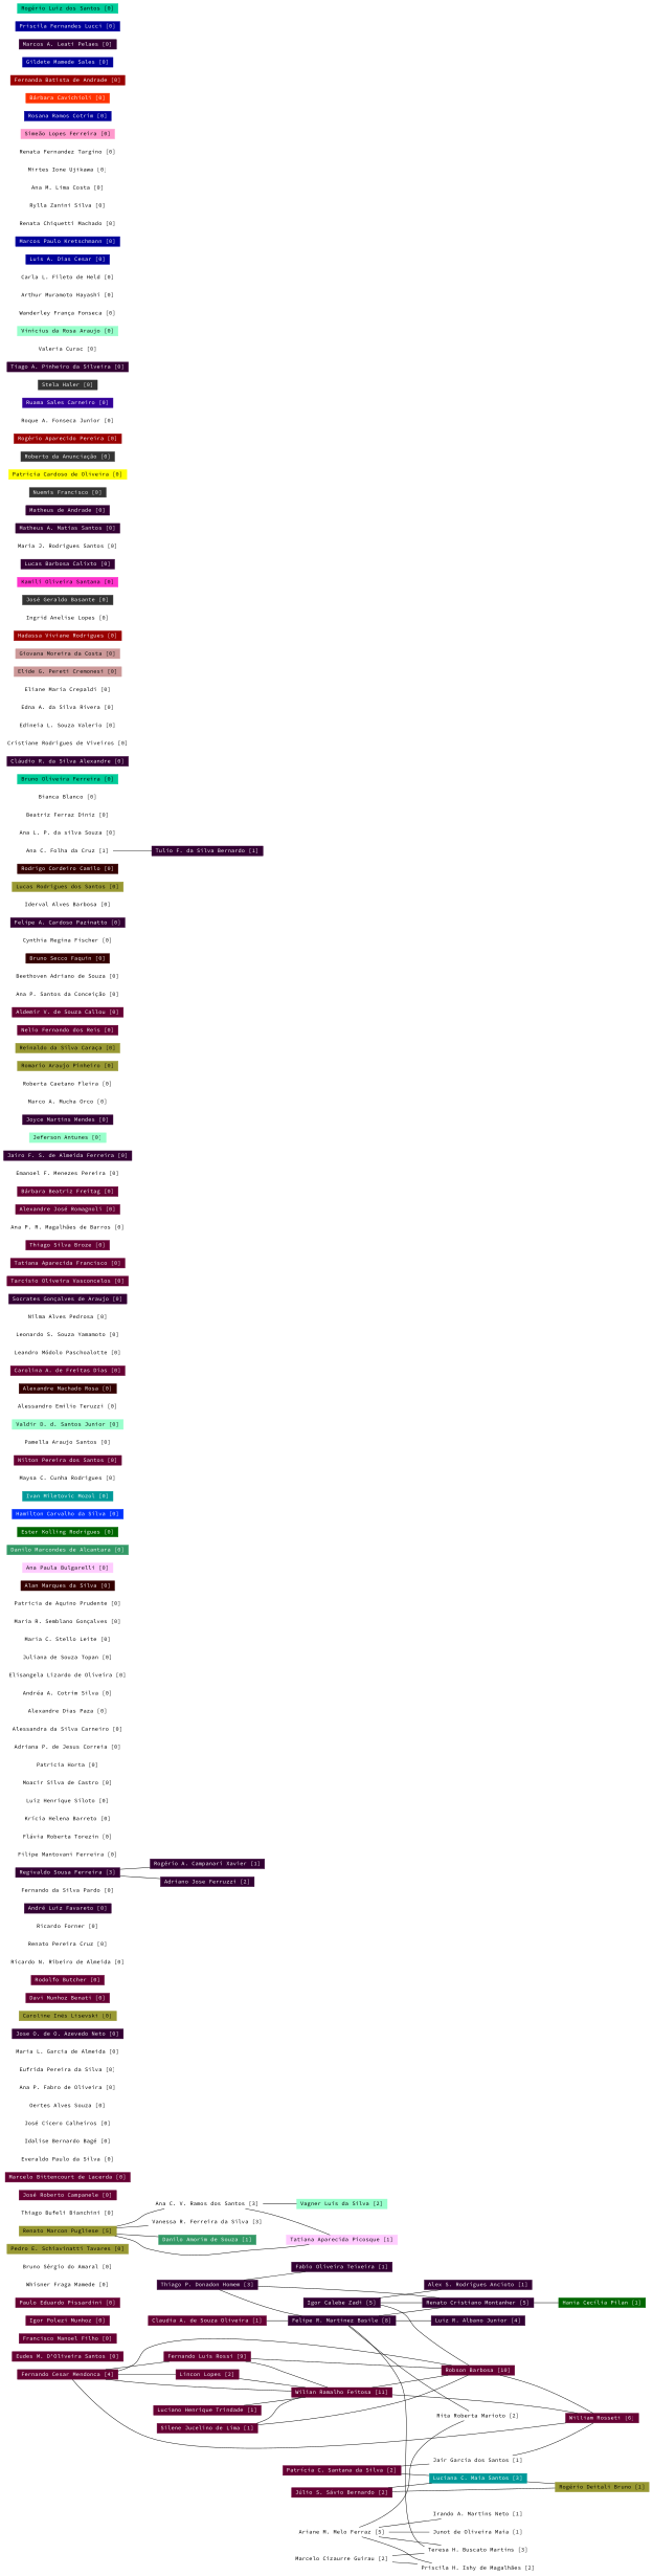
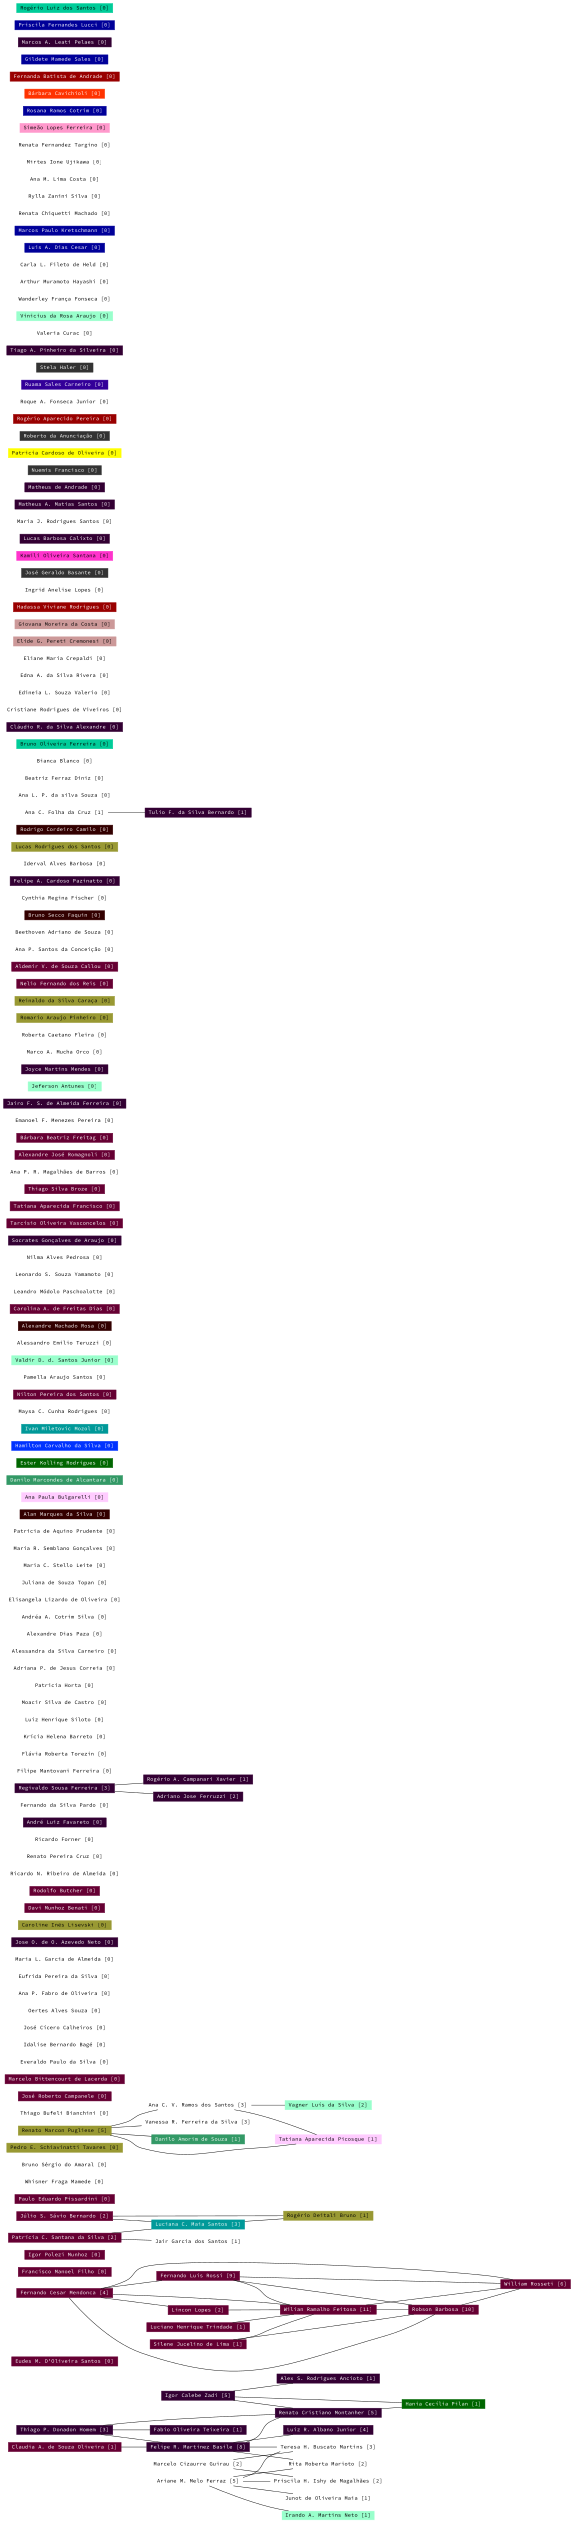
  strict graph {
    fontname="Source Code Pro"
    rankdir=LR
    node [color="#FFFFFF" fontcolor="#000000" fontname="Source Code Pro" fontsize=12 shape=rectangle style=filled]
    edge [fontname="Source Code Pro"]
    n1 [color="#660033" fontcolor="#FFFFFF" height=0.29167 label="Claudia A. de Souza Oliveira [1]" width=2.9167]
    n2 [color="#330033" fontcolor="#FFFFFF" height=0.29167 label="Felipe R. Martinez Basile [8]" width=2.6111]
    n3 [color="#330033" fontcolor="#FFFFFF" height=0.29167 label="Thiago P. Donadon Homem [3]" width=2.8056]
    n4 [color="#330033" fontcolor="#FFFFFF" height=0.29167 label="Fabio Oliveira Teixeira [1]" width=2.4167]
    n5 [color="#330033" fontcolor="#FFFFFF" height=0.29167 label="Renato Cristiano Montanher [5]" width=2.9028]
    n6 [height=0.29167 label="Rita Roberta Marioto [2]" width=2.3194]
    n7 [height=0.29167 label="Teresa H. Buscato Martins [3]" width=2.75]
    n8 [color="#330033" fontcolor="#FFFFFF" height=0.29167 label="Luiz R. Albano Junior [4]" width=2.3056]
    n9 [color="#006600" fontcolor="#FFFFFF" height=0.29167 label="Hania Cecília Pilan [1]" width=2.125]
    n10 [color="#660033" fontcolor="#FFFFFF" height=0.29167 label="Eudes M. D'Oliveira Santos [0]" width=2.8194]
    n11 [color="#660033" fontcolor="#FFFFFF" height=0.29167 label="Fernando Cesar Mendonca [4]" width=2.7778]
    n12 [color="#660033" fontcolor="#FFFFFF" height=0.29167 label="Fernando Luis Rossi [9]" width=2.2222]
    n13 [color="#660033" fontcolor="#FFFFFF" height=0.29167 label="Lincon Lopes [2]" width=1.6389]
    n14 [color="#660033" fontcolor="#FFFFFF" height=0.29167 label="Wilian Ramalho Feitosa [11]" width=2.6111]
    n15 [color="#660033" fontcolor="#FFFFFF" height=0.29167 label="Robson Barbosa [10]" width=2]
    n16 [color="#660033" fontcolor="#FFFFFF" height=0.29167 label="William Rosseti [6]" width=1.8056]
    n17 [color="#660033" fontcolor="#FFFFFF" height=0.29167 label="Francisco Manoel Filho [0]" width=2.5]
    n18 [color="#660033" fontcolor="#FFFFFF" height=0.29167 label="Igor Polezi Munhoz [0]" width=2.125]
    n19 [color="#660033" fontcolor="#FFFFFF" height=0.29167 label="Júlio S. Sávio Bernardo [2]" width=2.4722]
    n20 [color="#009999" fontcolor="#FFFFFF" height=0.29167 label="Luciana C. Maia Santos [3]" width=2.5278]
    n21 [color="#999933" height=0.29167 label="Rogério Deitali Bruno [1]" width=2.3611]
    n22 [color="#660033" fontcolor="#FFFFFF" height=0.29167 label="Patrícia C. Santana da Silva [2]" width=2.875]
    n23 [height=0.29167 label="Jair Garcia dos Santos [1]" width=2.4028]
    n24 [color="#660033" fontcolor="#FFFFFF" height=0.29167 label="Paulo Eduardo Pissardini [0]" width=2.6528]
    n25 [height=0.29167 label="Whisner Fraga Mamede [0]" width=2.5278]
    n26 [height=0.29167 label="Bruno Sérgio do Amaral [0]" width=2.5694]
    n27 [color="#999933" height=0.29167 label="Pedro E. Schiavinatti Tavares [0]" width=2.9861]
    n28 [color="#999933" height=0.29167 label="Renato Marcon Pugliese [5]" width=2.5694]
    n29 [height=0.29167 label="Ana C. V. Ramos dos Santos [3]" width=2.8611]
    n30 [height=0.29167 label="Vanessa R. Ferreira da Silva [3]" width=2.9028]
    n31 [color="#339966" fontcolor="#FFFFFF" height=0.29167 label="Danilo Amorim de Souza [1]" width=2.6111]
    n32 [color="#FFCCFF" height=0.29167 label="Tatiana Aparecida Picosque [1]" width=2.8611]
    n33 [color="#99FFCC" height=0.29167 label="Vagner Luís da Silva [2]" width=2.2361]
    n34 [height=0.29167 label="Thiago Bufeli Bianchini [0]" width=2.4861]
    n35 [color="#660033" fontcolor="#FFFFFF" height=0.29167 label="José Roberto Campanele [0]" width=2.5694]
    n36 [color="#660033" fontcolor="#FFFFFF" height=0.29167 label="Luciano Henrique Trindade [1]" width=2.8333]
    n37 [color="#660033" fontcolor="#FFFFFF" height=0.29167 label="Marcelo Bittencourt de Lacerda [0]" width=3.2083]
    n38 [color="#660033" fontcolor="#FFFFFF" height=0.29167 label="Silene Jucelino de Lima [1]" width=2.4722]
    n39 [height=0.29167 label="Everaldo Paulo da Silva [0]" width=2.5278]
    n40 [height=0.29167 label="Idalise Bernardo Bagé [0]" width=2.4028]
    n41 [height=0.29167 label="José Cícero Calheiros [0]" width=2.3194]
    n42 [height=0.29167 label="Oertes Alves Souza [0]" width=2.125]
    n43 [height=0.29167 label="Ana P. Fabro de Oliveira [0]" width=2.5556]
    n44 [height=0.29167 label="Eufrida Pereira da Silva [0]" width=2.5417]
    n45 [height=0.29167 label="Maria L. Garcia de Almeida [0]" width=2.8611]
    n46 [color="#330033" fontcolor="#FFFFFF" height=0.29167 label="Jose O. de O. Azevedo Neto [0]" width=2.7778]
    n47 [color="#999933" height=0.29167 label="Caroline Inês Lisevski [0]" width=2.3611]
    n48 [color="#660033" fontcolor="#FFFFFF" height=0.29167 label="Davi Munhoz Benati [0]" width=2.2083]
    n49 [color="#660033" fontcolor="#FFFFFF" height=0.29167 label="Rodolfo Butcher [0]" width=1.8889]
    n50 [height=0.29167 label="Ricardo N. Ribeiro de Almeida [0]" width=3.0694]
    n51 [height=0.29167 label="Renato Pereira Cruz [0]" width=2.2222]
    n52 [height=0.29167 label="Ricardo Forner [0]" width=1.8056]
    n53 [color="#330033" fontcolor="#FFFFFF" height=0.29167 label="André Luiz Favareto [0]" width=2.2361]
    n54 [height=0.29167 label="Fernando da Silva Pardo [0]" width=2.5972]
    n55 [color="#330033" fontcolor="#FFFFFF" height=0.29167 label="Igor Calebe Zadi [5]" width=1.9167]
    n56 [color="#330033" fontcolor="#FFFFFF" height=0.29167 label="Alex S. Rodrigues Ancioto [1]" width=2.6944]
    n57 [color="#330033" fontcolor="#FFFFFF" height=0.29167 label="Regivaldo Sousa Ferreira [3]" width=2.6528]
    n58 [color="#330033" fontcolor="#FFFFFF" height=0.29167 label="Rogério A. Campanari Xavier [1]" width=2.9861]
    n59 [color="#330033" fontcolor="#FFFFFF" height=0.29167 label="Adriano Jose Ferruzzi [2]" width=2.3194]
    n60 [height=0.29167 label="Ariane M. Melo Ferraz [5]" width=2.4167]
-   n61 [height=0.29167 label="Irando A. Martins Neto [1]" width=2.4722]
+   n61 [height=0.29167 label="Irando A. Martins Neto [1]" width=2.4722 fillcolor="#99FFCC"]
    n62 [height=0.29167 label="Priscila H. Ishy de Magalhães [2]" width=3.0139]
    n63 [height=0.29167 label="Junot de Oliveira Maia [1]" width=2.4028]
    n64 [height=0.29167 label="Filipe Mantovani Ferreira [0]" width=2.6806]
    n65 [height=0.29167 label="Flávia Roberta Torezin [0]" width=2.4306]
    n66 [height=0.29167 label="Krícia Helena Barreto [0]" width=2.375]
    n67 [height=0.29167 label="Luiz Henrique Siloto [0]" width=2.2361]
    n68 [height=0.29167 label="Marcelo Cizaurre Guirau [2]" width=2.625]
    n69 [height=0.29167 label="Moacir Silva de Castro [0]" width=2.4444]
    n70 [height=0.29167 label="Patricia Horta [0]" width=1.7222]
    n71 [height=0.29167 label="Adriana P. de Jesus Correia [0]" width=2.8056]
    n72 [height=0.29167 label="Alessandra da Silva Carneiro [0]" width=2.9861]
    n73 [height=0.29167 label="Alexandre Dias Paza [0]" width=2.2361]
    n74 [height=0.29167 label="Andréa A. Cotrim Silva [0]" width=2.4583]
    n75 [height=0.29167 label="Elisangela Lizardo de Oliveira [0]" width=3.0556]
    n76 [height=0.29167 label="Juliana de Souza Topan [0]" width=2.4722]
    n77 [height=0.29167 label="Maria C. Stello Leite [0]" width=2.25]
    n78 [height=0.29167 label="Maria R. Semblano Gonçalves [0]" width=3.0556]
    n79 [height=0.29167 label="Patricia de Aquino Prudente [0]" width=2.875]
    n80 [color="#330000" fontcolor="#FFFFFF" height=0.29167 label="Alan Marques da Silva [0]" width=2.4167]
    n81 [color="#FFCCFF" height=0.29167 label="Ana Paula Bulgarelli [0]" width=2.2361]
    n82 [color="#339966" fontcolor="#FFFFFF" height=0.29167 label="Danilo Marcondes de Alcantara [0]" width=3.1944]
    n83 [color="#006600" fontcolor="#FFFFFF" height=0.29167 label="Ester Kolling Rodrigues [0]" width=2.5139]
    n84 [color="#0033FF" fontcolor="#FFFFFF" height=0.29167 label="Hamilton Carvalho da Silva [0]" width=2.8472]
    n85 [color="#009999" fontcolor="#FFFFFF" height=0.29167 label="Ivan Miletovic Mozol [0]" width=2.2639]
    n86 [height=0.29167 label="Maysa C. Cunha Rodrigues [0]" width=2.7917]
    n87 [color="#660033" fontcolor="#FFFFFF" height=0.29167 label="Nilton Pereira dos Santos [0]" width=2.6667]
    n88 [height=0.29167 label="Pamella Araujo Santos [0]" width=2.4306]
    n89 [color="#99FFCC" height=0.29167 label="Valdir D. d. Santos Junior [0]" width=2.6389]
    n90 [height=0.29167 label="Alessandro Emilio Teruzzi [0]" width=2.6944]
    n91 [color="#330000" fontcolor="#FFFFFF" height=0.29167 label="Alexandre Machado Rosa [0]" width=2.6667]
    n92 [color="#660033" fontcolor="#FFFFFF" height=0.29167 label="Carolina A. de Freitas Dias [0]" width=2.7917]
    n93 [height=0.29167 label="Leandro Módolo Paschoalotte [0]" width=3.0278]
    n94 [height=0.29167 label="Leonardo S. Souza Yamamoto [0]" width=3.0278]
    n95 [height=0.29167 label="Nilma Alves Pedrosa [0]" width=2.25]
    n96 [color="#330033" fontcolor="#FFFFFF" height=0.29167 label="Socrates Gonçalves de Araujo [0]" width=3.0417]
    n97 [color="#660033" fontcolor="#FFFFFF" height=0.29167 label="Tarcísio Oliveira Vasconcelos [0]" width=2.9722]
    n98 [color="#660033" fontcolor="#FFFFFF" height=0.29167 label="Tatiana Aparecida Francisco [0]" width=2.9444]
    n99 [color="#660033" fontcolor="#FFFFFF" height=0.29167 label="Thiago Silva Broze [0]" width=2.1111]
    n100 [height=0.29167 label="Ana P. R. Magalhães de Barros [0]" width=3.1111]
    n101 [color="#660033" fontcolor="#FFFFFF" height=0.29167 label="Alexandre José Romagnoli [0]" width=2.7222]
    n102 [color="#660033" fontcolor="#FFFFFF" height=0.29167 label="Bárbara Beatriz Freitag [0]" width=2.5417]
    n103 [height=0.29167 label="Emanoel F. Menezes Pereira [0]" width=2.8889]
    n104 [color="#330033" fontcolor="#FFFFFF" height=0.29167 label="Jairo F. S. de Almeida Ferreira [0]" width=3.0694]
    n105 [color="#99FFCC" height=0.29167 label="Jeferson Antunes [0]" width=1.9306]
    n106 [color="#330033" fontcolor="#FFFFFF" height=0.29167 label="Joyce Martins Mendes [0]" width=2.3611]
    n107 [height=0.29167 label="Marco A. Mucha Orco [0]" width=2.3889]
    n108 [height=0.29167 label="Roberta Caetano Fleira [0]" width=2.4861]
    n109 [color="#999933" height=0.29167 label="Romario Araujo Pinheiro [0]" width=2.625]
    n110 [color="#999933" height=0.29167 label="Reinaldo da Silva Caraça [0]" width=2.6528]
    n111 [color="#660033" fontcolor="#FFFFFF" height=0.29167 label="Nelio Fernando dos Reis [0]" width=2.5694]
    n112 [color="#660033" fontcolor="#FFFFFF" height=0.29167 label="Aldemir V. de Souza Callou [0]" width=2.7778]
    n113 [height=0.29167 label="Ana P. Santos da Conceição [0]" width=2.8472]
    n114 [height=0.29167 label="Beethoven Adriano de Souza [0]" width=2.9306]
    n115 [color="#330000" fontcolor="#FFFFFF" height=0.29167 label="Bruno Secco Faquin [0]" width=2.2083]
    n116 [height=0.29167 label="Cynthia Regina Fischer [0]" width=2.4722]
    n117 [color="#330033" fontcolor="#FFFFFF" height=0.29167 label="Felipe A. Cardoso Pazinatto [0]" width=2.8333]
    n118 [height=0.29167 label="Iderval Alves Barbosa [0]" width=2.3611]
    n119 [color="#999933" height=0.29167 label="Lucas Rodrigues dos Santos [0]" width=2.8889]
    n120 [color="#330000" fontcolor="#FFFFFF" height=0.29167 label="Rodrigo Cordeiro Camilo [0]" width=2.6389]
    n121 [height=0.29167 label="Ana C. Folha da Cruz [1]" width=2.3056]
    n122 [color="#330033" fontcolor="#FFFFFF" height=0.29167 label="Tulio F. da Silva Bernardo [1]" width=2.7222]
    n123 [height=0.29167 label="Ana L. P. da silva Souza [0]" width=2.5139]
    n124 [height=0.29167 label="Beatriz Ferraz Diniz [0]" width=2.1944]
    n125 [height=0.29167 label="Bianca Blanco [0]" width=1.7361]
    n126 [color="#00CC99" height=0.29167 label="Bruno Oliveira Ferreira [0]" width=2.5]
    n127 [color="#330033" fontcolor="#FFFFFF" height=0.29167 label="Cláudio R. da Silva Alexandre [0]" width=3.0278]
    n128 [height=0.29167 label="Cristiane Rodrigues de Viveiros [0]" width=3.1528]
    n129 [height=0.29167 label="Edineia L. Souza Valerio [0]" width=2.5694]
    n130 [height=0.29167 label="Edna A. da Silva Rivera [0]" width=2.5139]
    n131 [height=0.29167 label="Eliane Maria Crepaldi [0]" width=2.375]
    n132 [color="#CC9999" height=0.29167 label="Elide G. Pereti Cremonesi [0]" width=2.6528]
    n133 [color="#CC9999" height=0.29167 label="Giovana Moreira da Costa [0]" width=2.7361]
    n134 [color="#990000" fontcolor="#FFFFFF" height=0.29167 label="Hadassa Viviane Rodrigues [0]" width=2.8194]
    n135 [height=0.29167 label="Ingrid Anelise Lopes [0]" width=2.2361]
    n136 [color="#333333" fontcolor="#FFFFFF" height=0.29167 label="José Geraldo Basante [0]" width=2.3194]
    n137 [color="#FF33CC" height=0.29167 label="Kamili Oliveira Santana [0]" width=2.5278]
    n138 [color="#330033" fontcolor="#FFFFFF" height=0.29167 label="Lucas Barbosa Calixto [0]" width=2.4167]
    n139 [height=0.29167 label="Maria J. Rodrigues Santos [0]" width=2.7083]
    n140 [color="#330033" fontcolor="#FFFFFF" height=0.29167 label="Matheus A. Matias Santos [0]" width=2.7083]
    n141 [color="#330033" fontcolor="#FFFFFF" height=0.29167 label="Matheus de Andrade [0]" width=2.25]
    n142 [color="#333333" fontcolor="#FFFFFF" height=0.29167 label="Nuemis Francisco [0]" width=2.0278]
    n143 [color="#FFFF00" height=0.29167 label="Patricia Cardoso de Oliveira [0]" width=2.9028]
    n144 [color="#333333" fontcolor="#FFFFFF" height=0.29167 label="Roberto da Anunciação [0]" width=2.4861]
    n145 [color="#990000" fontcolor="#FFFFFF" height=0.29167 label="Rogério Aparecido Pereira [0]" width=2.7639]
    n146 [height=0.29167 label="Roque A. Fonseca Junior [0]" width=2.5694]
    n147 [color="#330099" fontcolor="#FFFFFF" height=0.29167 label="Ruama Sales Carneiro [0]" width=2.4028]
    n148 [color="#333333" fontcolor="#FFFFFF" height=0.29167 label="Stela Haler [0]" width=1.4722]
    n149 [color="#330033" fontcolor="#FFFFFF" height=0.29167 label="Tiago A. Pinheiro da Silveira [0]" width=2.9444]
    n150 [height=0.29167 label="Valeria Curac [0]" width=1.6667]
    n151 [color="#99FFCC" height=0.29167 label="Vinicius da Rosa Araujo [0]" width=2.5278]
    n152 [height=0.29167 label="Wanderley França Fonseca [0]" width=2.7917]
    n153 [height=0.29167 label="Arthur Muramoto Hayashi [0]" width=2.75]
    n154 [height=0.29167 label="Carla L. Fileto de Held [0]" width=2.4306]
    n155 [color="#000099" fontcolor="#FFFFFF" height=0.29167 label="Luis A. Dias Cesar [0]" width=2.0694]
    n156 [color="#000099" fontcolor="#FFFFFF" height=0.29167 label="Marcos Paulo Kretschmann [0]" width=2.8333]
    n157 [height=0.29167 label="Renata Chiquetti Machado [0]" width=2.75]
    n158 [height=0.29167 label="Rylla Zanini Silva [0]" width=1.9861]
    n159 [height=0.29167 label="Ana M. Lima Costa [0]" width=2.125]
    n160 [height=0.29167 label="Mirtes Ione Ujikawa [0]" width=2.2222]
    n161 [height=0.29167 label="Renata Fernandez Targino [0]" width=2.7361]
    n162 [color="#FF99CC" height=0.29167 label="Simeão Lopes Ferreira [0]" width=2.4444]
    n163 [color="#000099" fontcolor="#FFFFFF" height=0.29167 label="Rosana Ramos Cotrim [0]" width=2.4028]
    n164 [color="#FF3300" fontcolor="#FFFFFF" height=0.29167 label="Bárbara Cavichioli [0]" width=2.1111]
    n165 [color="#990000" fontcolor="#FFFFFF" height=0.29167 label="Fernanda Batista de Andrade [0]" width=2.9861]
    n166 [color="#000099" fontcolor="#FFFFFF" height=0.29167 label="Gildete Mamede Sales [0]" width=2.375]
    n167 [color="#330033" fontcolor="#FFFFFF" height=0.29167 label="Marcos A. Leati Pelaes [0]" width=2.4444]
    n168 [color="#000099" fontcolor="#FFFFFF" height=0.29167 label="Priscila Fernandes Lucci [0]" width=2.5833]
    n169 [color="#00CC99" height=0.29167 label="Rogério Luiz dos Santos [0]" width=2.5556]
    n1 -- n2
    n2 -- n5
    n2 -- n6
    n2 -- n7
    n2 -- n8
    n3 -- n2
    n3 -- n4
    n3 -- n5
    n5 -- n9
    n11 -- n12
    n11 -- n13
    n11 -- n14
    n11 -- n15
    n11 -- n16
    n12 -- n14
    n12 -- n15
-   n23 -- n16
+   n12 -- n16
    n13 -- n14
    n14 -- n15
    n14 -- n16
    n15 -- n16
    n19 -- n20
    n19 -- n21
    n20 -- n21
    n22 -- n20
    n22 -- n23
    n28 -- n29
    n28 -- n30
    n28 -- n31
    n28 -- n32
    n29 -- n32
    n29 -- n33
    n36 -- n14
    n38 -- n14
    n38 -- n15
    n55 -- n5
-   n55 -- n15
+   n55 -- n9
    n55 -- n56
    n57 -- n58
    n57 -- n59
    n60 -- n6
    n60 -- n7
    n60 -- n61
    n60 -- n62
    n60 -- n63
    n68 -- n7
    n68 -- n62
    n121 -- n122
  }
